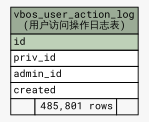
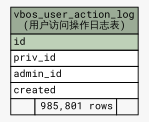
  digraph {
    bgcolor="#f7f7f7"
    fontname="Roboto Mono"
    fontsize=11
    nodesep=0.18
    rankdir=RL
    ranksep=0.46
-   n1 [fontname="Roboto Mono" fontsize=11 label=<     <TABLE BORDER="0" CELLBORDER="1" CELLSPACING="0" BGCOLOR="#ffffff">       <TR><TD COLSPAN="3" BGCOLOR="#9bab96" ALIGN="CENTER">vbos_user_action_log<br/>(用户访问操作日志表)</TD></TR>       <TR><TD PORT="id" COLSPAN="3" BGCOLOR="#bed1b8" ALIGN="LEFT">id</TD></TR>       <TR><TD PORT="priv_id" COLSPAN="3" ALIGN="LEFT">priv_id</TD></TR>       <TR><TD PORT="admin_id" COLSPAN="3" ALIGN="LEFT">admin_id</TD></TR>       <TR><TD PORT="created" COLSPAN="3" ALIGN="LEFT">created</TD></TR>       <TR><TD ALIGN="LEFT" BGCOLOR="#f7f7f7">  </TD><TD ALIGN="RIGHT" BGCOLOR="#f7f7f7">485,801 rows</TD><TD ALIGN="RIGHT" BGCOLOR="#f7f7f7">  </TD></TR>     </TABLE>> shape=plaintext]
+   n1 [fontname="Roboto Mono" fontsize=11 label=<     <TABLE BORDER="0" CELLBORDER="1" CELLSPACING="0" BGCOLOR="#ffffff">       <TR><TD COLSPAN="3" BGCOLOR="#9bab96" ALIGN="CENTER">vbos_user_action_log<br/>(用户访问操作日志表)</TD></TR>       <TR><TD PORT="id" COLSPAN="3" BGCOLOR="#bed1b8" ALIGN="LEFT">id</TD></TR>       <TR><TD PORT="priv_id" COLSPAN="3" ALIGN="LEFT">priv_id</TD></TR>       <TR><TD PORT="admin_id" COLSPAN="3" ALIGN="LEFT">admin_id</TD></TR>       <TR><TD PORT="created" COLSPAN="3" ALIGN="LEFT">created</TD></TR>       <TR><TD ALIGN="LEFT" BGCOLOR="#f7f7f7">  </TD><TD ALIGN="RIGHT" BGCOLOR="#f7f7f7">985,801 rows</TD><TD ALIGN="RIGHT" BGCOLOR="#f7f7f7">  </TD></TR>     </TABLE>> shape=plaintext]
  }
